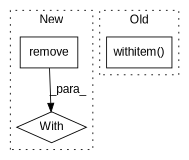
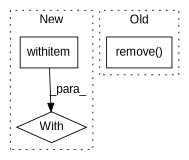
  digraph {
    fontname="Liberation Sans"
    node [shape=box fontname="Liberation Sans"]
    n1 [a=39 l="5,12" label=With s="1037,1059" shape=diamond]
-   n2 [a=49 l=17 label=remove s=1042]
-   n3 [a=75 l="16,1" label="withitem()" s="1624,1657"]
+   n2 [a=49 l=17 label=withitem s=1042]
+   n3 [a=75 l="16,1" label="remove()" s="1624,1657"]
    subgraph cluster_1 {
      label=New
      style=dotted
      n1
      n2
    }
    subgraph cluster_2 {
      label=Old
      style=dotted
      n3
    }
    n2 -> n1 [label=_para_ color=black fontname="Liberation Sans"]
  }
